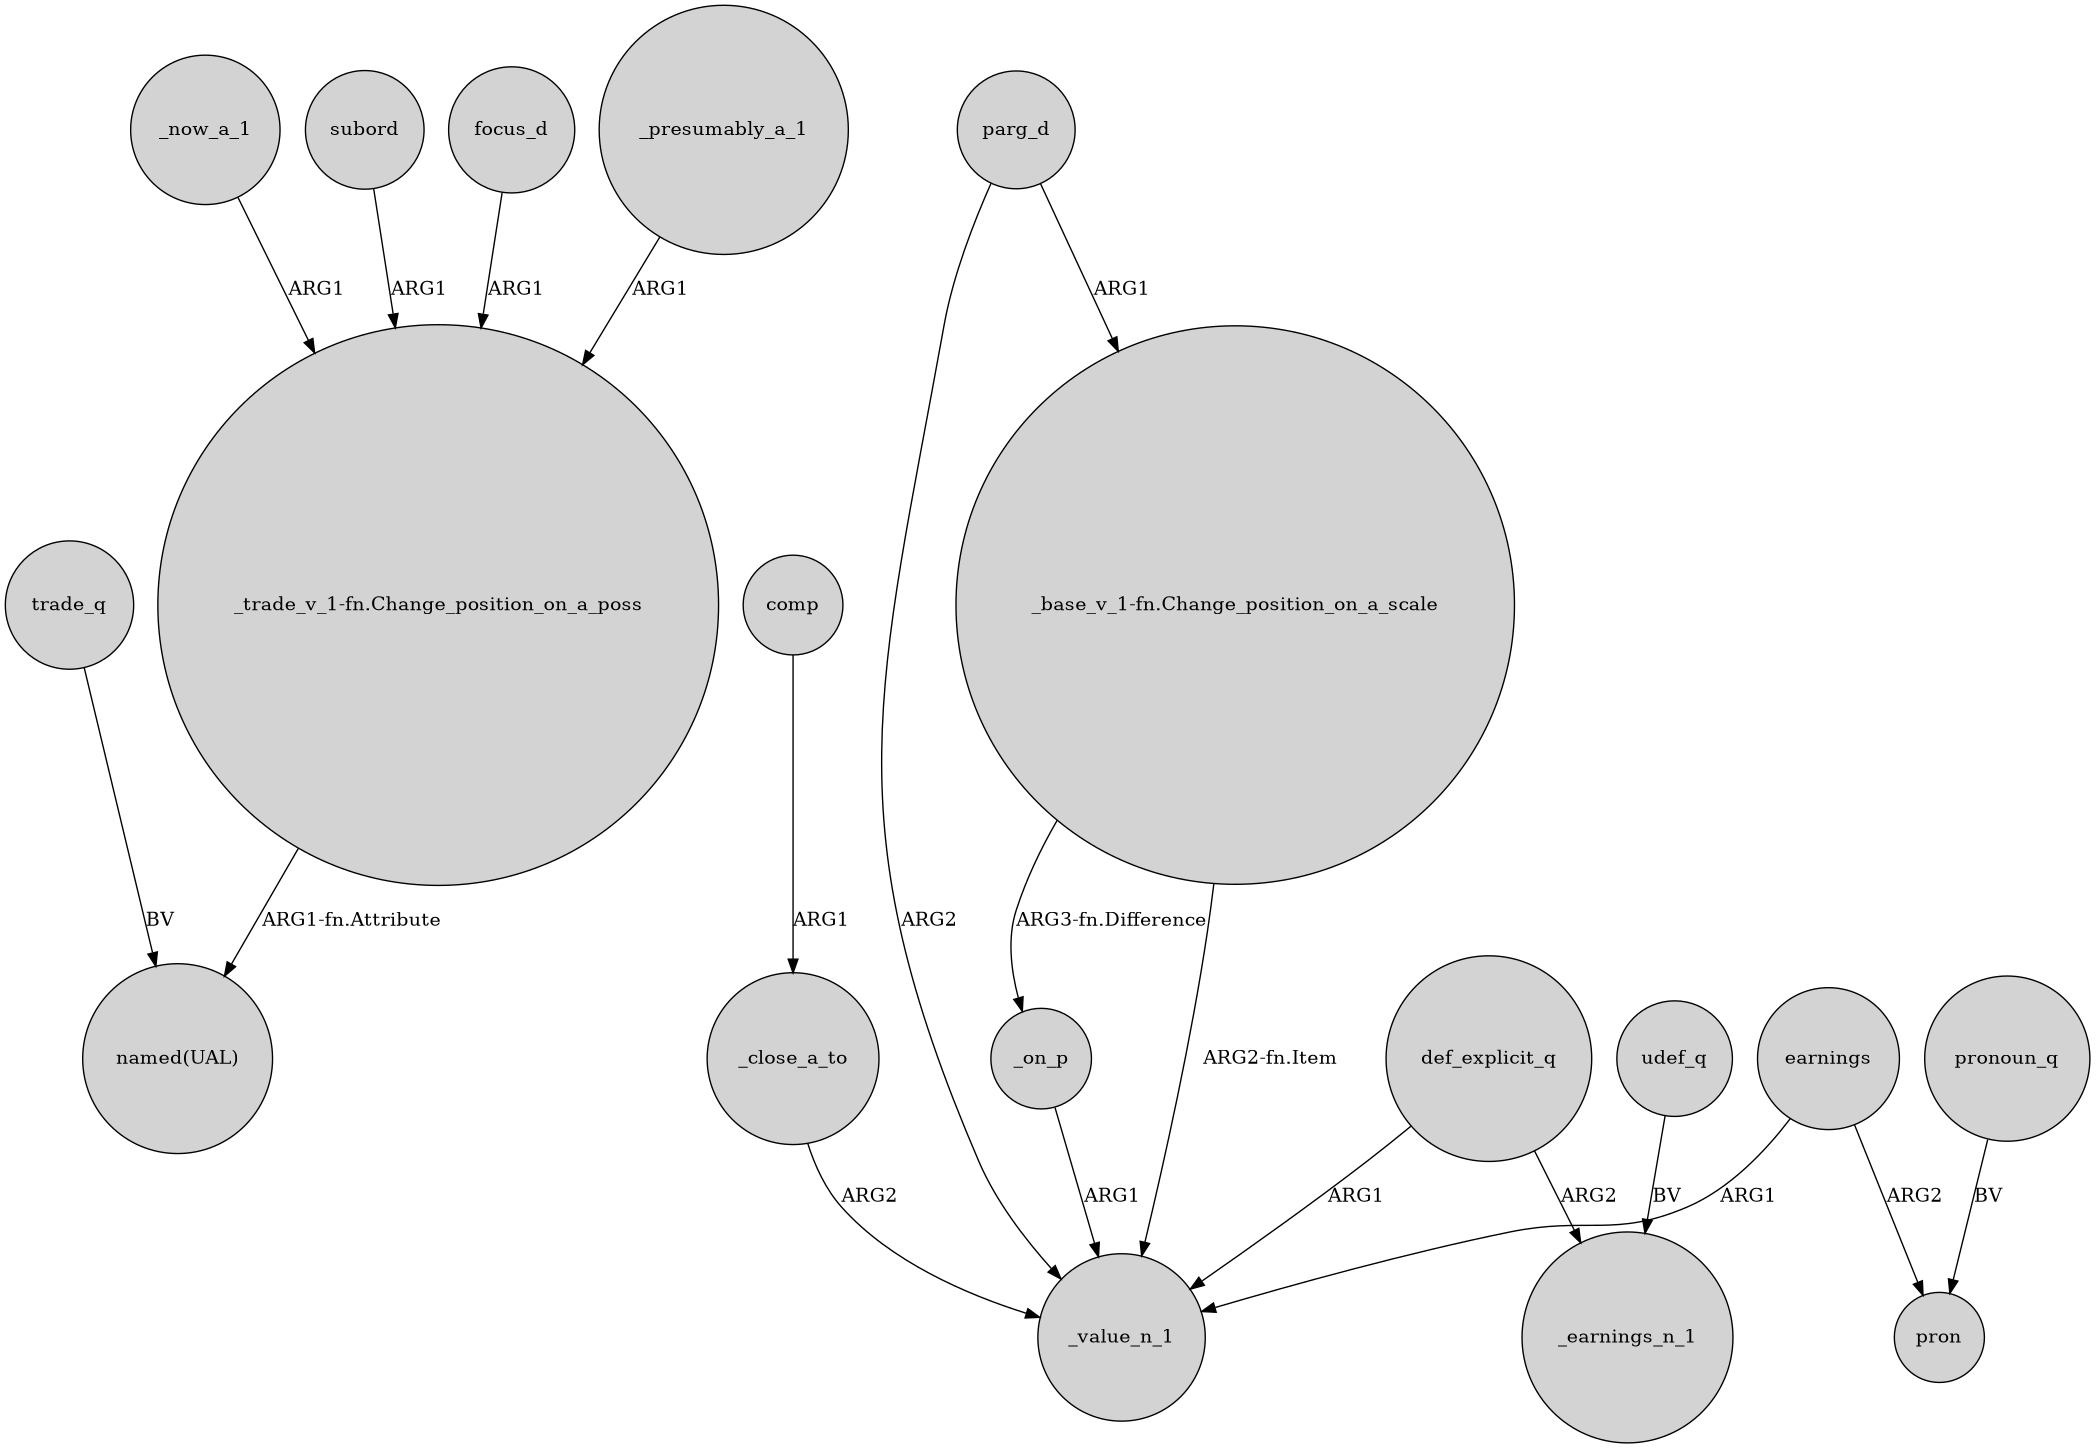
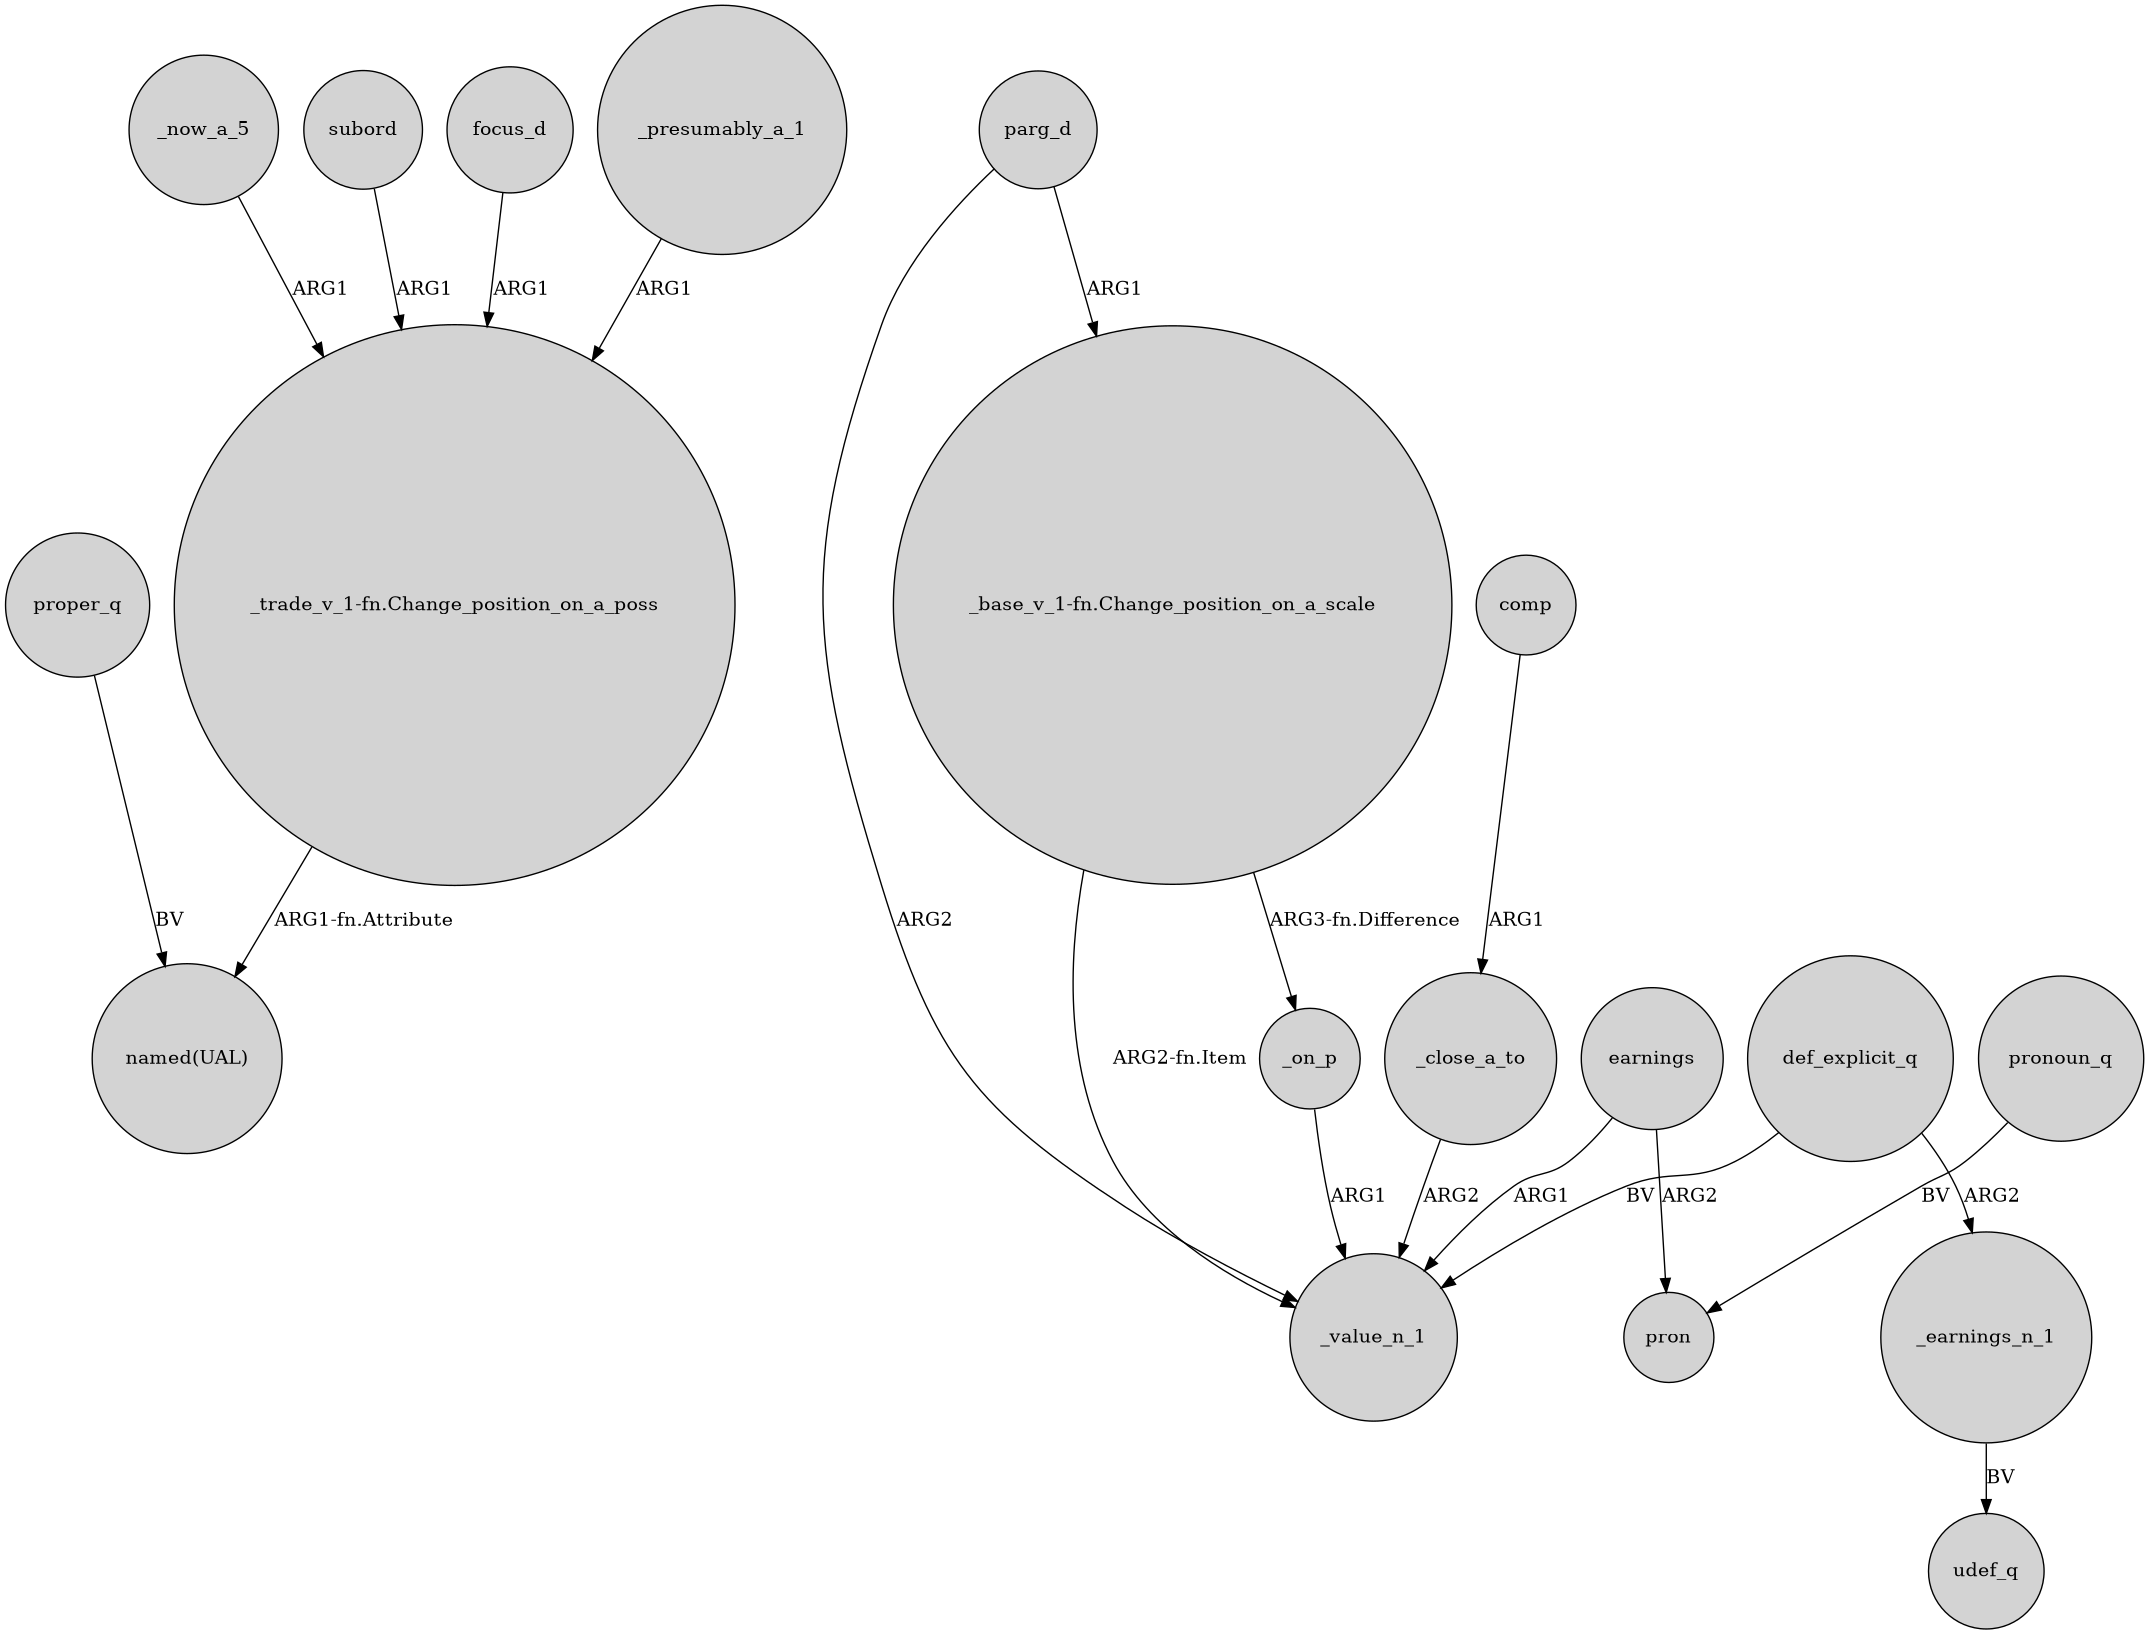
  digraph {
    node [shape=circle style=filled]
    n1 [label="_trade_v_1-fn.Change_position_on_a_poss"]
    "named(UAL)"
    _on_p
    _value_n_1
    parg_d
    "_base_v_1-fn.Change_position_on_a_scale"
    n7 [label=earnings]
    pron
-   _now_a_1
+   _now_a_1 [label=_now_a_5]
    comp
    _close_a_to
-   proper_q [label=trade_q]
+   proper_q
    pronoun_q
    udef_q
    _earnings_n_1
    subord
    focus_d
    def_explicit_q
    _presumably_a_1
    n1 -> "named(UAL)" [label="ARG1-fn.Attribute"]
    _on_p -> _value_n_1 [label=ARG1]
    parg_d -> _value_n_1 [label=ARG2]
    parg_d -> "_base_v_1-fn.Change_position_on_a_scale" [label=ARG1]
    "_base_v_1-fn.Change_position_on_a_scale" -> _on_p [label="ARG3-fn.Difference"]
    "_base_v_1-fn.Change_position_on_a_scale" -> _value_n_1 [label="ARG2-fn.Item"]
    n7 -> _value_n_1 [label=ARG1]
    n7 -> pron [label=ARG2]
    _now_a_1 -> n1 [label=ARG1]
    comp -> _close_a_to [label=ARG1]
    _close_a_to -> _value_n_1 [label=ARG2]
    proper_q -> "named(UAL)" [label=BV]
    pronoun_q -> pron [label=BV]
-   udef_q -> _earnings_n_1 [label=BV]
+   _earnings_n_1 -> udef_q [label=BV]
    subord -> n1 [label=ARG1]
    focus_d -> n1 [label=ARG1]
-   def_explicit_q -> _value_n_1 [label=ARG1]
+   def_explicit_q -> _value_n_1 [label=BV]
    def_explicit_q -> _earnings_n_1 [label=ARG2]
    _presumably_a_1 -> n1 [label=ARG1]
  }
